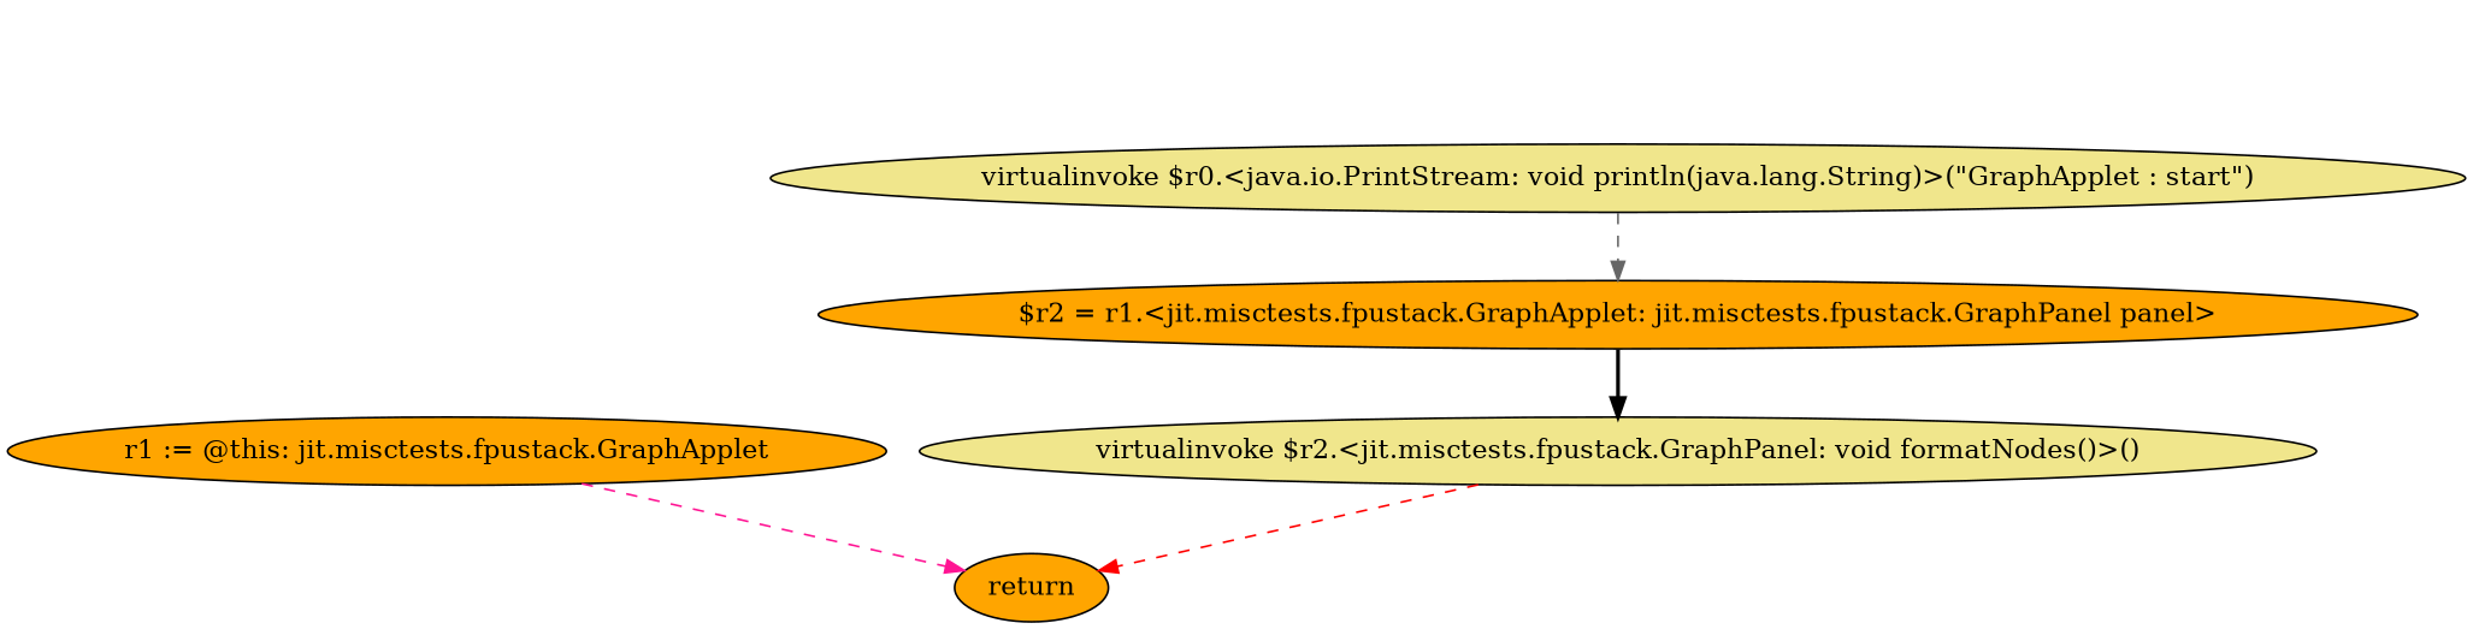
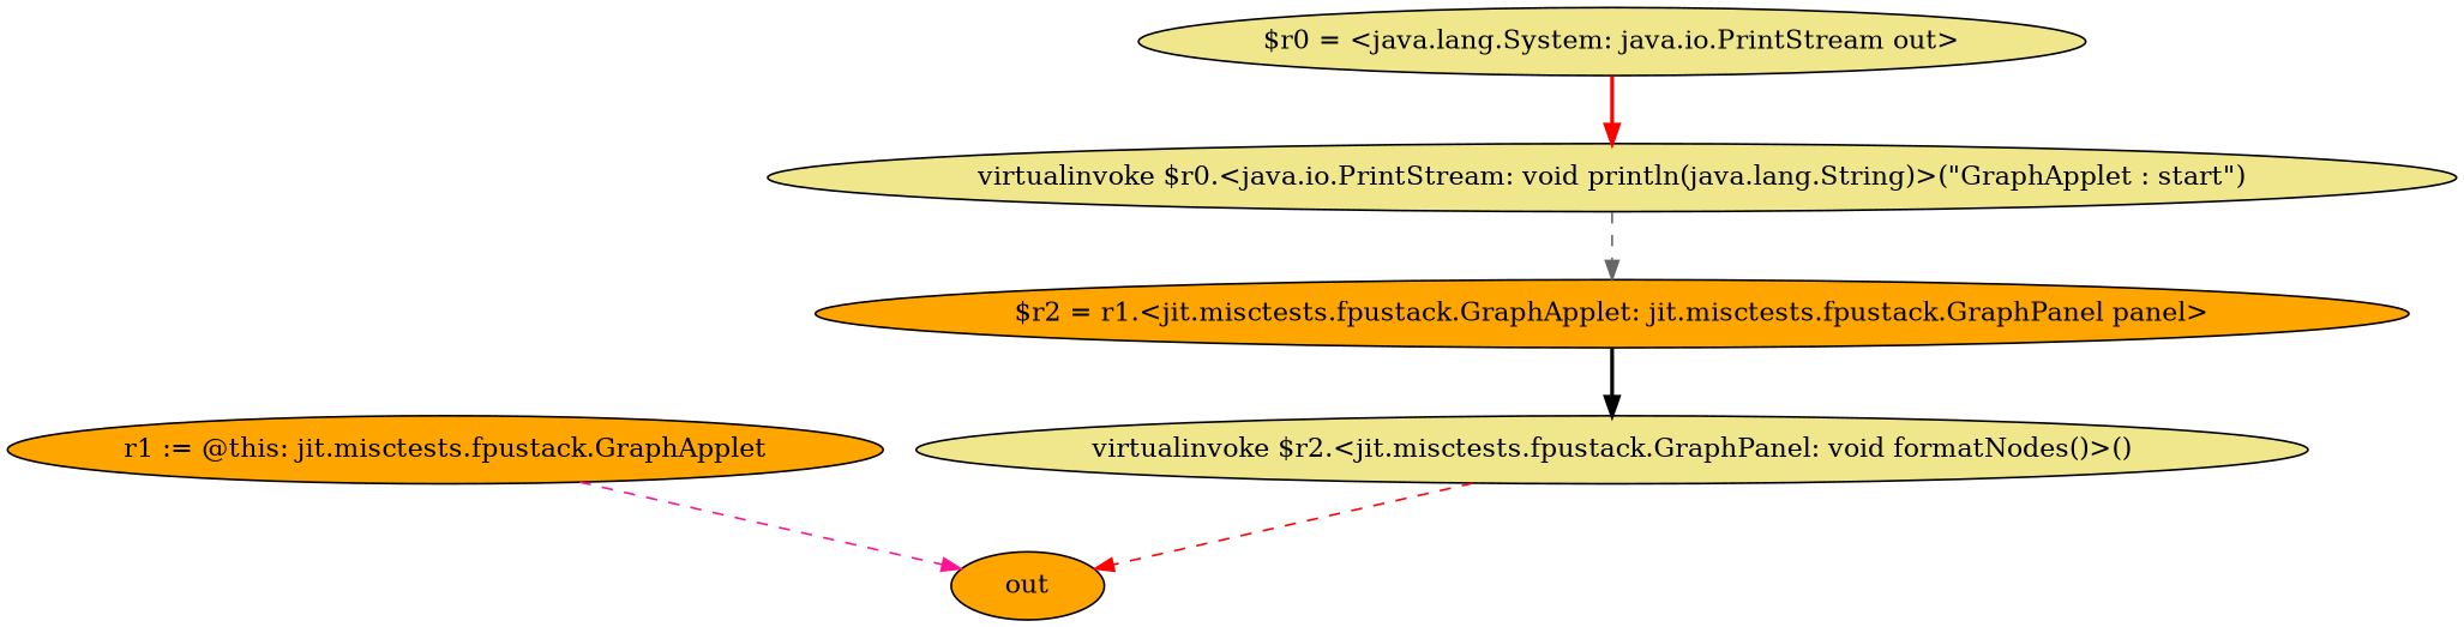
  digraph {
    node [fillcolor=orange style=filled]
    edge [color=red style=dashed]
    "r1 := @this: jit.misctests.fpustack.GraphApplet"
-   return
+   return [label=out]
+   "$r0 = <java.lang.System: java.io.PrintStream out>" [fillcolor=khaki]
    "virtualinvoke $r0.<java.io.PrintStream: void println(java.lang.String)>(\"GraphApplet : start\")" [fillcolor=khaki]
    "$r2 = r1.<jit.misctests.fpustack.GraphApplet: jit.misctests.fpustack.GraphPanel panel>"
    "virtualinvoke $r2.<jit.misctests.fpustack.GraphPanel: void formatNodes()>()" [fillcolor=khaki]
    "r1 := @this: jit.misctests.fpustack.GraphApplet" -> return [color=deeppink]
+   "$r0 = <java.lang.System: java.io.PrintStream out>" -> "virtualinvoke $r0.<java.io.PrintStream: void println(java.lang.String)>(\"GraphApplet : start\")" [style=bold]
    "virtualinvoke $r0.<java.io.PrintStream: void println(java.lang.String)>(\"GraphApplet : start\")" -> "$r2 = r1.<jit.misctests.fpustack.GraphApplet: jit.misctests.fpustack.GraphPanel panel>" [color=gray40]
    "$r2 = r1.<jit.misctests.fpustack.GraphApplet: jit.misctests.fpustack.GraphPanel panel>" -> "virtualinvoke $r2.<jit.misctests.fpustack.GraphPanel: void formatNodes()>()" [color=black style=bold]
    "virtualinvoke $r2.<jit.misctests.fpustack.GraphPanel: void formatNodes()>()" -> return
  }
